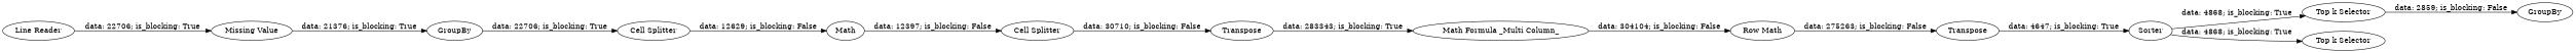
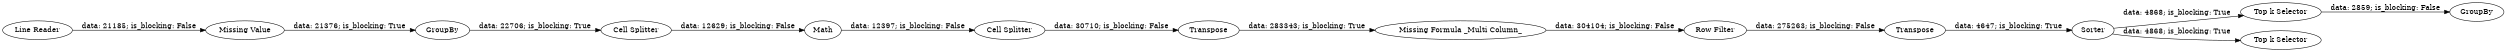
  digraph {
    rankdir=LR
    n1 [label="Top k Selector"]
    n2 [label=GroupBy]
    n3 [label="Cell Splitter"]
    n4 [label=Math]
    n5 [label="Cell Splitter"]
-   n6 [label="Math Formula _Multi Column_"]
-   n7 [label="Row Math"]
+   n6 [label="Missing Formula _Multi Column_"]
+   n7 [label="Row Filter"]
    n8 [label=Transpose]
    n9 [label=Sorter]
    n10 [label="Top k Selector"]
    n11 [label=GroupBy]
    n12 [label=Transpose]
    n13 [label="Missing Value"]
    n14 [label="Line Reader"]
    n1 -> n2 [label="data: 2859; is_blocking: False"]
    n3 -> n4 [label="data: 12629; is_blocking: False"]
    n4 -> n5 [label="data: 12397; is_blocking: False"]
    n5 -> n12 [label="data: 30710; is_blocking: False"]
    n6 -> n7 [label="data: 304104; is_blocking: False"]
    n7 -> n8 [label="data: 275263; is_blocking: False"]
    n8 -> n9 [label="data: 4647; is_blocking: True"]
    n9 -> n1 [label="data: 4868; is_blocking: True"]
    n9 -> n10 [label="data: 4868; is_blocking: True"]
    n11 -> n3 [label="data: 22706; is_blocking: True"]
    n12 -> n6 [label="data: 283343; is_blocking: True"]
    n13 -> n11 [label="data: 21376; is_blocking: True"]
-   n14 -> n13 [label="data: 22706; is_blocking: True"]
+   n14 -> n13 [label="data: 21185; is_blocking: False"]
  }
